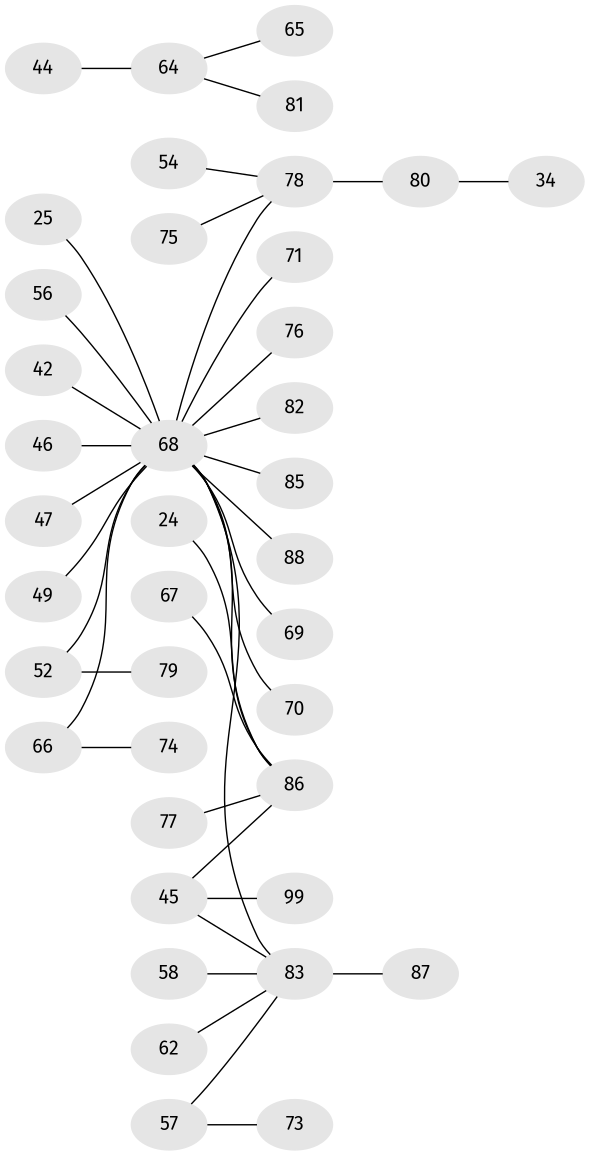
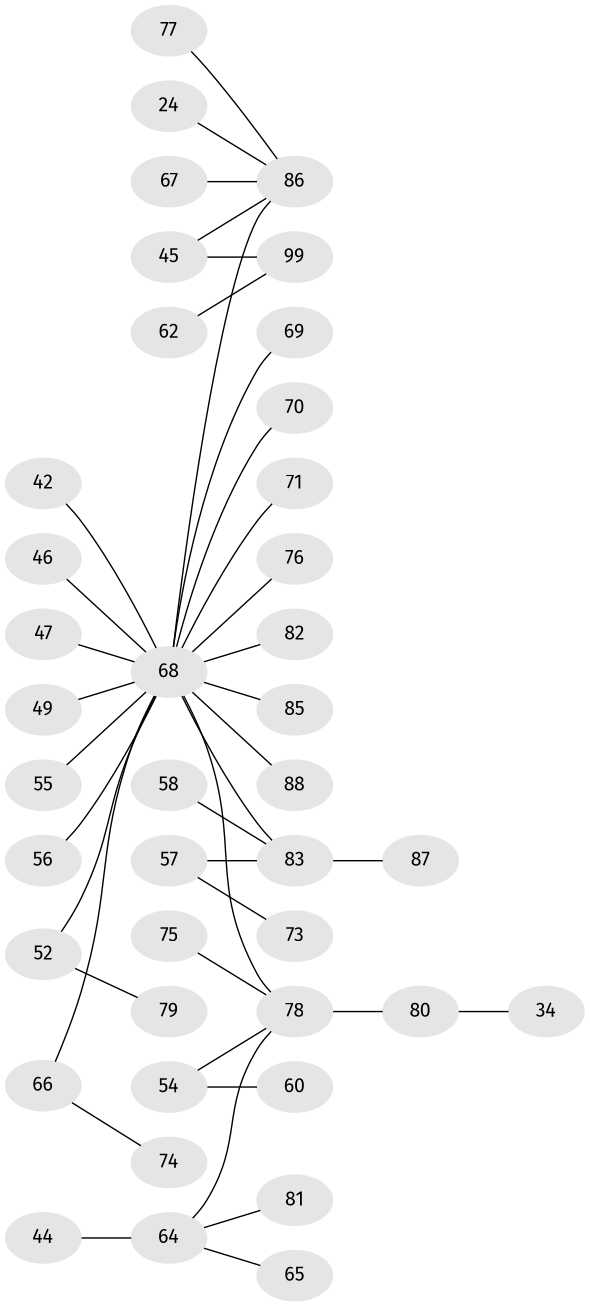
  graph {
    fontname="Fira Sans"
    rankdir=LR
    node [color=gray90 fontname="Fira Sans" style=filled]
    edge [fontname="Fira Sans"]
    86 [super="+6+18+50"]
    24
    45 [super="+31"]
    n4 [label=99]
    83 [super="+43"]
    68 [super="+36+39+8+63+40+48"]
    78 [super="+51"]
    69
    70
    71
    76
    82
    85
    88
    42
    64 [super="+20+37+23"]
    65
    81
    44
    87
    46
    47
    49
    52
    79
    54
+   60
    80
-   55 [label=25]
+   55
    56 [super="+38"]
    57
    73
    58
    62
    66
    74
    67 [super="+28"]
    75
    77
    n40 [label=34]
    24 -- 86
    45 -- 86 [weight=2]
    45 -- n4
-   45 -- 83
    83 -- 87
    68 -- 86
    68 -- 83
    68 -- 78
    68 -- 69
    68 -- 70
    68 -- 71
    68 -- 76
    68 -- 82
    68 -- 85
    68 -- 88
    78 -- 80
    42 -- 68
+   64 -- 78
    64 -- 65
    64 -- 81
    44 -- 64
    46 -- 68
    47 -- 68
    49 -- 68
    52 -- 68
    52 -- 79
    54 -- 78
+   54 -- 60
    80 -- n40
    55 -- 68
    56 -- 68
    57 -- 83
    57 -- 73
    58 -- 83
-   62 -- 83
+   62 -- n4
    66 -- 68
    66 -- 74
    67 -- 86
    75 -- 78
    77 -- 86
  }
